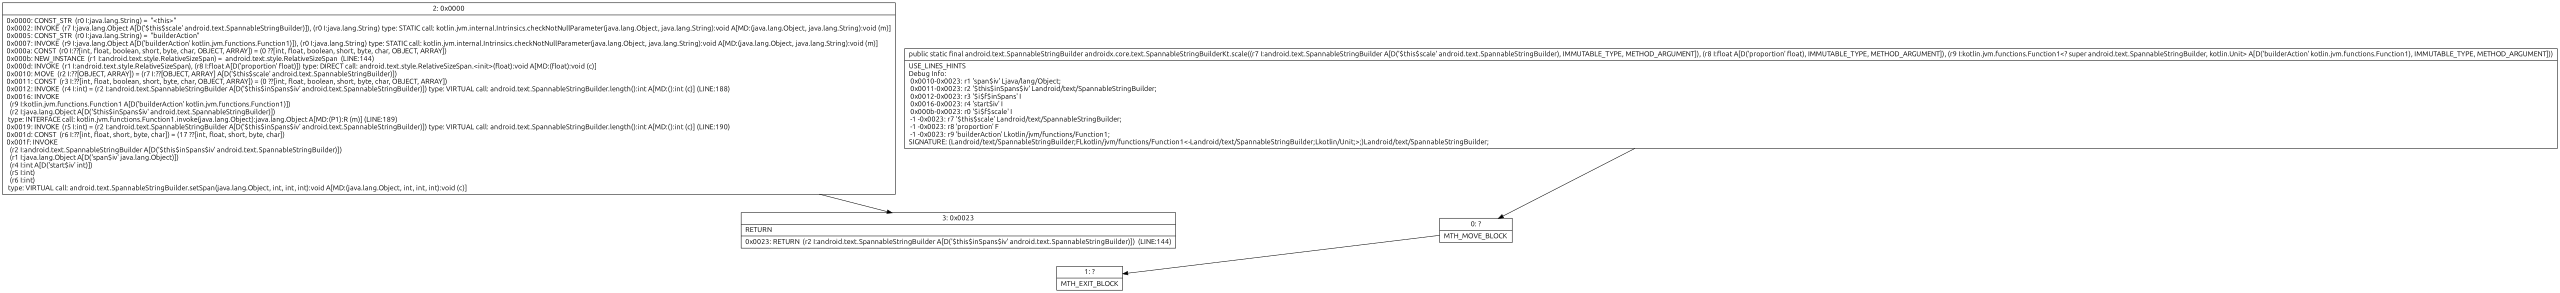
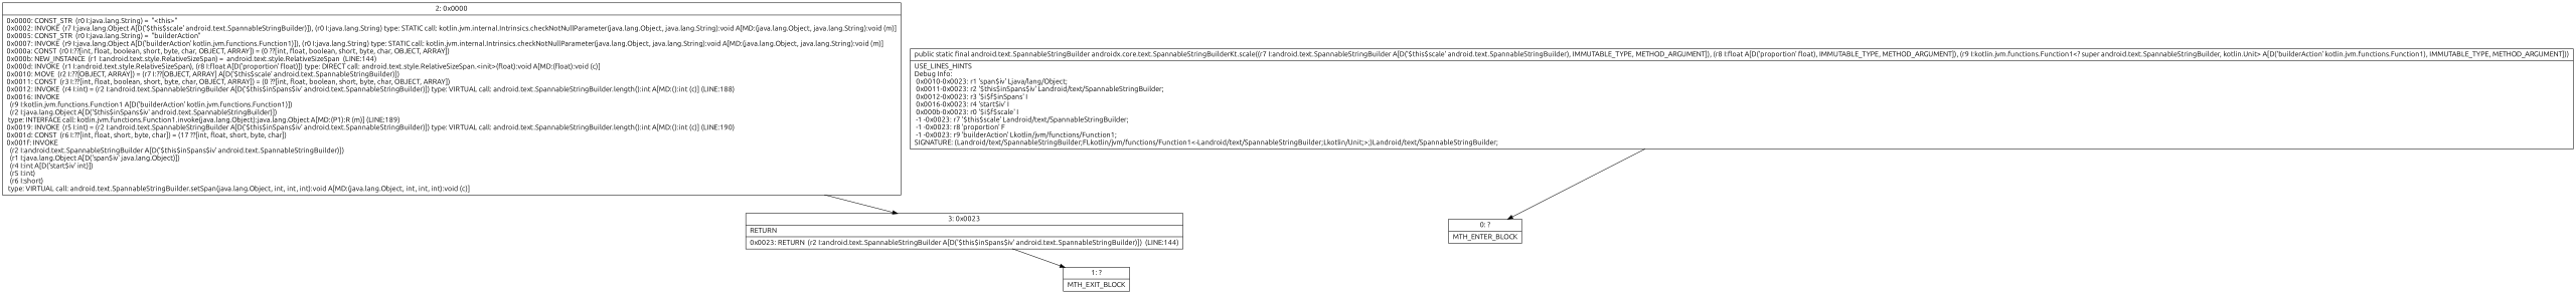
  digraph {
    fontname=Ubuntu
    node [fontname=Ubuntu shape=record]
    edge [fontname=Ubuntu]
-   n1 [label="{0\:\ ?|MTH_MOVE_BLOCK\l}"]
-   n2 [label="{2\:\ 0x0000|0x0000: CONST_STR  (r0 I:java.lang.String) =  \"\<this\>\" \l0x0002: INVOKE  (r7 I:java.lang.Object A[D('$this$scale' android.text.SpannableStringBuilder)]), (r0 I:java.lang.String) type: STATIC call: kotlin.jvm.internal.Intrinsics.checkNotNullParameter(java.lang.Object, java.lang.String):void A[MD:(java.lang.Object, java.lang.String):void (m)]\l0x0005: CONST_STR  (r0 I:java.lang.String) =  \"builderAction\" \l0x0007: INVOKE  (r9 I:java.lang.Object A[D('builderAction' kotlin.jvm.functions.Function1)]), (r0 I:java.lang.String) type: STATIC call: kotlin.jvm.internal.Intrinsics.checkNotNullParameter(java.lang.Object, java.lang.String):void A[MD:(java.lang.Object, java.lang.String):void (m)]\l0x000a: CONST  (r0 I:??[int, float, boolean, short, byte, char, OBJECT, ARRAY]) = (0 ??[int, float, boolean, short, byte, char, OBJECT, ARRAY]) \l0x000b: NEW_INSTANCE  (r1 I:android.text.style.RelativeSizeSpan) =  android.text.style.RelativeSizeSpan  (LINE:144)\l0x000d: INVOKE  (r1 I:android.text.style.RelativeSizeSpan), (r8 I:float A[D('proportion' float)]) type: DIRECT call: android.text.style.RelativeSizeSpan.\<init\>(float):void A[MD:(float):void (c)]\l0x0010: MOVE  (r2 I:??[OBJECT, ARRAY]) = (r7 I:??[OBJECT, ARRAY] A[D('$this$scale' android.text.SpannableStringBuilder)]) \l0x0011: CONST  (r3 I:??[int, float, boolean, short, byte, char, OBJECT, ARRAY]) = (0 ??[int, float, boolean, short, byte, char, OBJECT, ARRAY]) \l0x0012: INVOKE  (r4 I:int) = (r2 I:android.text.SpannableStringBuilder A[D('$this$inSpans$iv' android.text.SpannableStringBuilder)]) type: VIRTUAL call: android.text.SpannableStringBuilder.length():int A[MD:():int (c)] (LINE:188)\l0x0016: INVOKE  \l  (r9 I:kotlin.jvm.functions.Function1 A[D('builderAction' kotlin.jvm.functions.Function1)])\l  (r2 I:java.lang.Object A[D('$this$inSpans$iv' android.text.SpannableStringBuilder)])\l type: INTERFACE call: kotlin.jvm.functions.Function1.invoke(java.lang.Object):java.lang.Object A[MD:(P1):R (m)] (LINE:189)\l0x0019: INVOKE  (r5 I:int) = (r2 I:android.text.SpannableStringBuilder A[D('$this$inSpans$iv' android.text.SpannableStringBuilder)]) type: VIRTUAL call: android.text.SpannableStringBuilder.length():int A[MD:():int (c)] (LINE:190)\l0x001d: CONST  (r6 I:??[int, float, short, byte, char]) = (17 ??[int, float, short, byte, char]) \l0x001f: INVOKE  \l  (r2 I:android.text.SpannableStringBuilder A[D('$this$inSpans$iv' android.text.SpannableStringBuilder)])\l  (r1 I:java.lang.Object A[D('span$iv' java.lang.Object)])\l  (r4 I:int A[D('start$iv' int)])\l  (r5 I:int)\l  (r6 I:int)\l type: VIRTUAL call: android.text.SpannableStringBuilder.setSpan(java.lang.Object, int, int, int):void A[MD:(java.lang.Object, int, int, int):void (c)]\l}"]
+   n1 [label="{0\:\ ?|MTH_ENTER_BLOCK\l}"]
+   n2 [label="{2\:\ 0x0000|0x0000: CONST_STR  (r0 I:java.lang.String) =  \"\<this\>\" \l0x0002: INVOKE  (r7 I:java.lang.Object A[D('$this$scale' android.text.SpannableStringBuilder)]), (r0 I:java.lang.String) type: STATIC call: kotlin.jvm.internal.Intrinsics.checkNotNullParameter(java.lang.Object, java.lang.String):void A[MD:(java.lang.Object, java.lang.String):void (m)]\l0x0005: CONST_STR  (r0 I:java.lang.String) =  \"builderAction\" \l0x0007: INVOKE  (r9 I:java.lang.Object A[D('builderAction' kotlin.jvm.functions.Function1)]), (r0 I:java.lang.String) type: STATIC call: kotlin.jvm.internal.Intrinsics.checkNotNullParameter(java.lang.Object, java.lang.String):void A[MD:(java.lang.Object, java.lang.String):void (m)]\l0x000a: CONST  (r0 I:??[int, float, boolean, short, byte, char, OBJECT, ARRAY]) = (0 ??[int, float, boolean, short, byte, char, OBJECT, ARRAY]) \l0x000b: NEW_INSTANCE  (r1 I:android.text.style.RelativeSizeSpan) =  android.text.style.RelativeSizeSpan  (LINE:144)\l0x000d: INVOKE  (r1 I:android.text.style.RelativeSizeSpan), (r8 I:float A[D('proportion' float)]) type: DIRECT call: android.text.style.RelativeSizeSpan.\<init\>(float):void A[MD:(float):void (c)]\l0x0010: MOVE  (r2 I:??[OBJECT, ARRAY]) = (r7 I:??[OBJECT, ARRAY] A[D('$this$scale' android.text.SpannableStringBuilder)]) \l0x0011: CONST  (r3 I:??[int, float, boolean, short, byte, char, OBJECT, ARRAY]) = (0 ??[int, float, boolean, short, byte, char, OBJECT, ARRAY]) \l0x0012: INVOKE  (r4 I:int) = (r2 I:android.text.SpannableStringBuilder A[D('$this$inSpans$iv' android.text.SpannableStringBuilder)]) type: VIRTUAL call: android.text.SpannableStringBuilder.length():int A[MD:():int (c)] (LINE:188)\l0x0016: INVOKE  \l  (r9 I:kotlin.jvm.functions.Function1 A[D('builderAction' kotlin.jvm.functions.Function1)])\l  (r2 I:java.lang.Object A[D('$this$inSpans$iv' android.text.SpannableStringBuilder)])\l type: INTERFACE call: kotlin.jvm.functions.Function1.invoke(java.lang.Object):java.lang.Object A[MD:(P1):R (m)] (LINE:189)\l0x0019: INVOKE  (r5 I:int) = (r2 I:android.text.SpannableStringBuilder A[D('$this$inSpans$iv' android.text.SpannableStringBuilder)]) type: VIRTUAL call: android.text.SpannableStringBuilder.length():int A[MD:():int (c)] (LINE:190)\l0x001d: CONST  (r6 I:??[int, float, short, byte, char]) = (17 ??[int, float, short, byte, char]) \l0x001f: INVOKE  \l  (r2 I:android.text.SpannableStringBuilder A[D('$this$inSpans$iv' android.text.SpannableStringBuilder)])\l  (r1 I:java.lang.Object A[D('span$iv' java.lang.Object)])\l  (r4 I:int A[D('start$iv' int)])\l  (r5 I:int)\l  (r6 I:short)\l type: VIRTUAL call: android.text.SpannableStringBuilder.setSpan(java.lang.Object, int, int, int):void A[MD:(java.lang.Object, int, int, int):void (c)]\l}"]
    n3 [label="{3\:\ 0x0023|RETURN\l|0x0023: RETURN  (r2 I:android.text.SpannableStringBuilder A[D('$this$inSpans$iv' android.text.SpannableStringBuilder)])  (LINE:144)\l}"]
    n4 [label="{1\:\ ?|MTH_EXIT_BLOCK\l}"]
    n5 [label="{public static final android.text.SpannableStringBuilder androidx.core.text.SpannableStringBuilderKt.scale((r7 I:android.text.SpannableStringBuilder A[D('$this$scale' android.text.SpannableStringBuilder), IMMUTABLE_TYPE, METHOD_ARGUMENT]), (r8 I:float A[D('proportion' float), IMMUTABLE_TYPE, METHOD_ARGUMENT]), (r9 I:kotlin.jvm.functions.Function1\<? super android.text.SpannableStringBuilder, kotlin.Unit\> A[D('builderAction' kotlin.jvm.functions.Function1), IMMUTABLE_TYPE, METHOD_ARGUMENT]))  | USE_LINES_HINTS\lDebug Info:\l  0x0010\-0x0023: r1 'span$iv' Ljava\/lang\/Object;\l  0x0011\-0x0023: r2 '$this$inSpans$iv' Landroid\/text\/SpannableStringBuilder;\l  0x0012\-0x0023: r3 '$i$f$inSpans' I\l  0x0016\-0x0023: r4 'start$iv' I\l  0x000b\-0x0023: r0 '$i$f$scale' I\l  \-1 \-0x0023: r7 '$this$scale' Landroid\/text\/SpannableStringBuilder;\l  \-1 \-0x0023: r8 'proportion' F\l  \-1 \-0x0023: r9 'builderAction' Lkotlin\/jvm\/functions\/Function1;\lSIGNATURE: (Landroid\/text\/SpannableStringBuilder;FLkotlin\/jvm\/functions\/Function1\<\-Landroid\/text\/SpannableStringBuilder;Lkotlin\/Unit;\>;)Landroid\/text\/SpannableStringBuilder;\l}"]
    n2 -> n3
-   n1 -> n4
+   n3 -> n4
    n5 -> n1
  }
